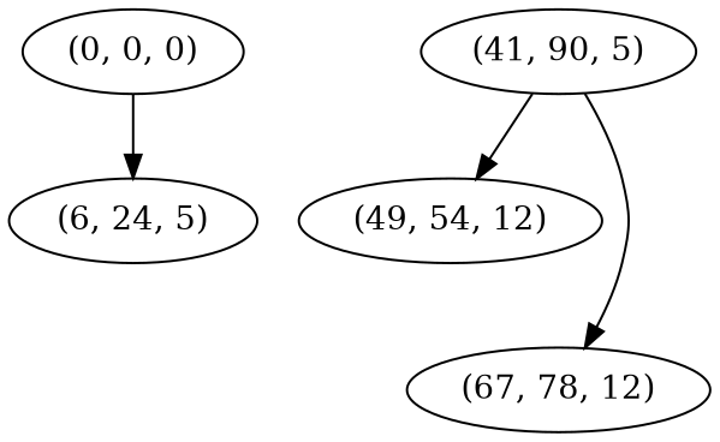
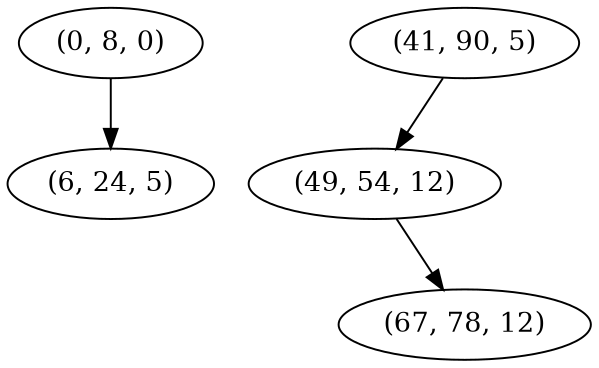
  digraph {
    n1 [label="(6, 24, 5)"]
-   "(0, 0, 0)"
+   "(0, 0, 0)" [label="(0, 8, 0)"]
    "(41, 90, 5)"
    "(49, 54, 12)"
    "(67, 78, 12)"
    "(0, 0, 0)" -> n1
    "(41, 90, 5)" -> "(49, 54, 12)"
-   "(41, 90, 5)" -> "(67, 78, 12)"
+   "(49, 54, 12)" -> "(67, 78, 12)"
  }
